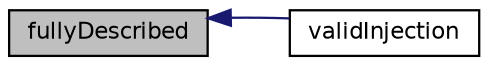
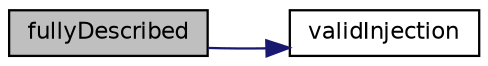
  digraph {
    rankdir=LR
    node [color=black fontname=Helvetica fontsize=10 shape=record]
    n1 [fillcolor=grey75 fontcolor=black height=0.2 label=fullyDescribed style=filled width=0.4]
    n2 [height=0.2 label=validInjection width=0.4]
-   n2 -> n1 [color=midnightblue fontname=Helvetica fontsize=10 labelfontname=Helvetica labelfontsize=10 style=solid]
+   n1 -> n2 [color=midnightblue fontname=Helvetica fontsize=10 labelfontname=Helvetica labelfontsize=10 style=solid]
  }
